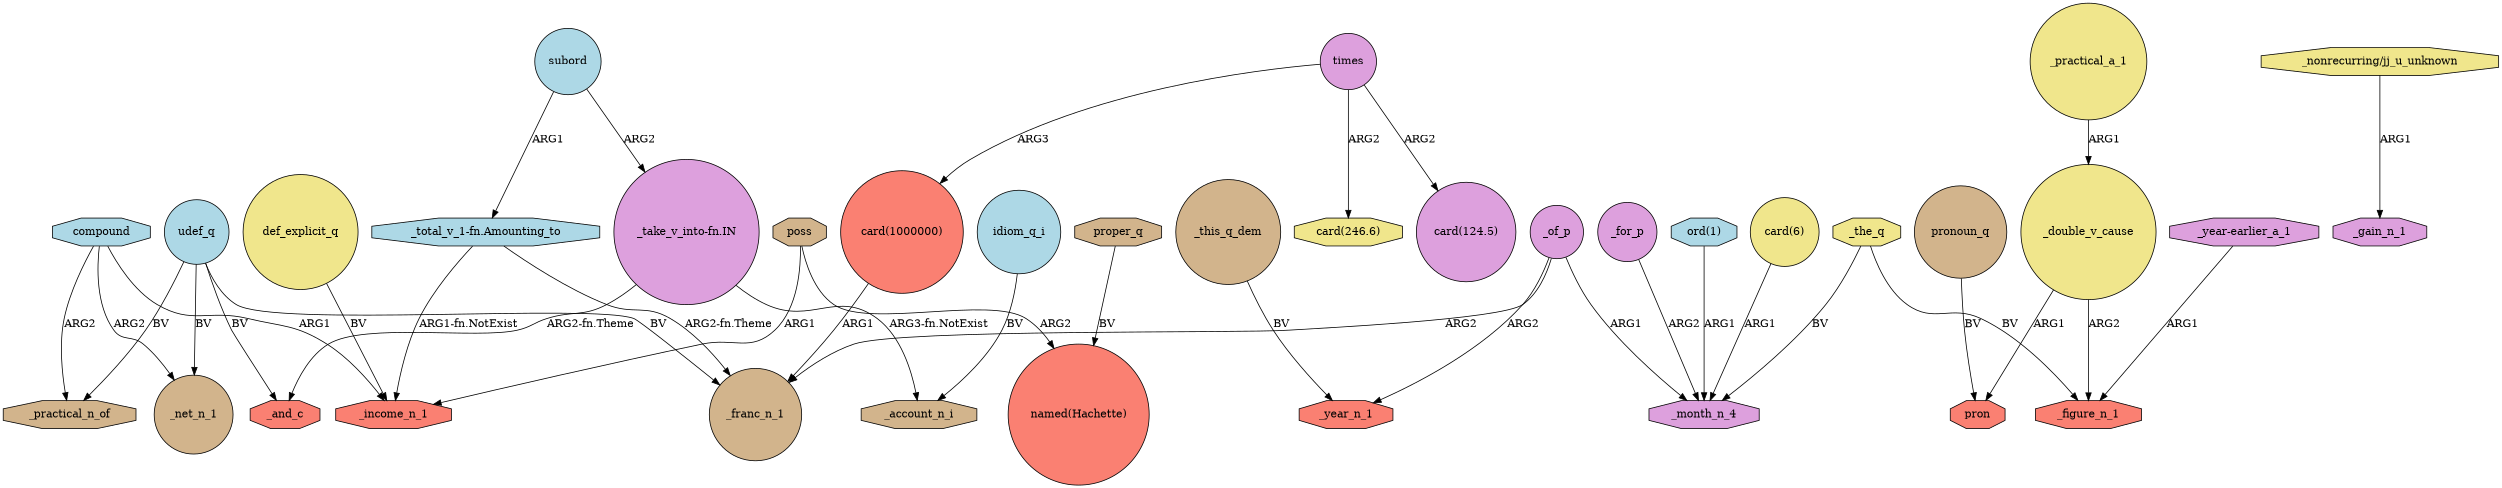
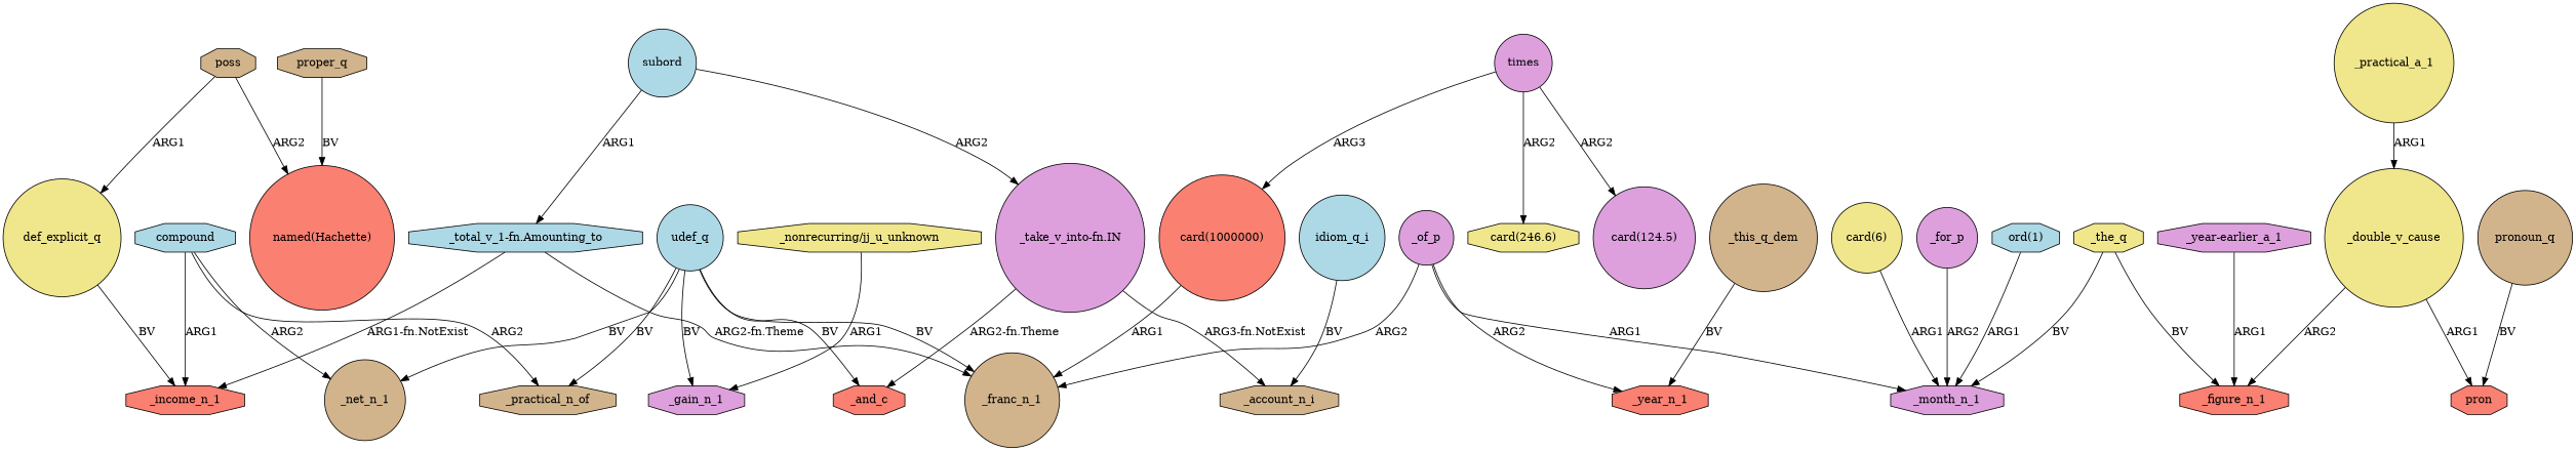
  digraph {
    node [fillcolor=plum shape=octagon style=filled]
-   _month_n_1 [label=_month_n_4]
+   _month_n_1
    _for_p [shape=circle]
    _income_n_1 [fillcolor=salmon]
    proper_q [fillcolor=tan]
    "named(Hachette)" [fillcolor=salmon shape=circle]
    _double_v_cause [fillcolor=khaki shape=circle]
    pron [fillcolor=salmon]
    _figure_n_1 [fillcolor=salmon]
    compound [fillcolor=lightblue]
    _net_n_1 [fillcolor=tan shape=circle]
    n11 [fillcolor=tan label=_practical_n_of]
    udef_q [fillcolor=lightblue shape=circle]
    _gain_n_1
    _franc_n_1 [fillcolor=tan shape=circle]
    _and_c [fillcolor=salmon]
    def_explicit_q [fillcolor=khaki shape=circle]
    _of_p [shape=circle]
    _year_n_1 [fillcolor=salmon]
    "_year-earlier_a_1"
    poss [fillcolor=tan]
    "card(246.6)" [fillcolor=khaki]
    times [shape=circle]
    "card(124.5)" [shape=circle]
    "card(1000000)" [fillcolor=salmon shape=circle]
    _the_q [fillcolor=khaki]
    "_total_v_1-fn.Amounting_to" [fillcolor=lightblue]
    subord [fillcolor=lightblue shape=circle]
    "_take_v_into-fn.IN" [shape=circle]
    _account_n_i [fillcolor=tan]
    pronoun_q [fillcolor=tan shape=circle]
    "_nonrecurring/jj_u_unknown" [fillcolor=khaki]
    idiom_q_i [fillcolor=lightblue shape=circle]
    "ord(1)" [fillcolor=lightblue]
    "card(6)" [fillcolor=khaki shape=circle]
    _practical_a_1 [fillcolor=khaki shape=circle]
    _this_q_dem [fillcolor=tan shape=circle]
    _for_p -> _month_n_1 [label=ARG2]
    proper_q -> "named(Hachette)" [label=BV]
    _double_v_cause -> pron [label=ARG1]
    _double_v_cause -> _figure_n_1 [label=ARG2]
    compound -> _income_n_1 [label=ARG1]
    compound -> _net_n_1 [label=ARG2]
    compound -> n11 [label=ARG2]
    udef_q -> _net_n_1 [label=BV]
    udef_q -> n11 [label=BV]
+   udef_q -> _gain_n_1 [label=BV]
    udef_q -> _franc_n_1 [label=BV]
    udef_q -> _and_c [label=BV]
    def_explicit_q -> _income_n_1 [label=BV]
    _of_p -> _month_n_1 [label=ARG1]
    _of_p -> _franc_n_1 [label=ARG2]
    _of_p -> _year_n_1 [label=ARG2]
    "_year-earlier_a_1" -> _figure_n_1 [label=ARG1]
-   poss -> _income_n_1 [label=ARG1]
+   poss -> def_explicit_q [label=ARG1]
    poss -> "named(Hachette)" [label=ARG2]
    times -> "card(246.6)" [label=ARG2]
    times -> "card(124.5)" [label=ARG2]
    times -> "card(1000000)" [label=ARG3]
    "card(1000000)" -> _franc_n_1 [label=ARG1]
    _the_q -> _month_n_1 [label=BV]
    _the_q -> _figure_n_1 [label=BV]
    "_total_v_1-fn.Amounting_to" -> _income_n_1 [label="ARG1-fn.NotExist"]
    "_total_v_1-fn.Amounting_to" -> _franc_n_1 [label="ARG2-fn.Theme"]
    subord -> "_total_v_1-fn.Amounting_to" [label=ARG1]
    subord -> "_take_v_into-fn.IN" [label=ARG2]
    "_take_v_into-fn.IN" -> _and_c [label="ARG2-fn.Theme"]
    "_take_v_into-fn.IN" -> _account_n_i [label="ARG3-fn.NotExist"]
    pronoun_q -> pron [label=BV]
    "_nonrecurring/jj_u_unknown" -> _gain_n_1 [label=ARG1]
    idiom_q_i -> _account_n_i [label=BV]
    "ord(1)" -> _month_n_1 [label=ARG1]
    "card(6)" -> _month_n_1 [label=ARG1]
    _practical_a_1 -> _double_v_cause [label=ARG1]
    _this_q_dem -> _year_n_1 [label=BV]
  }
